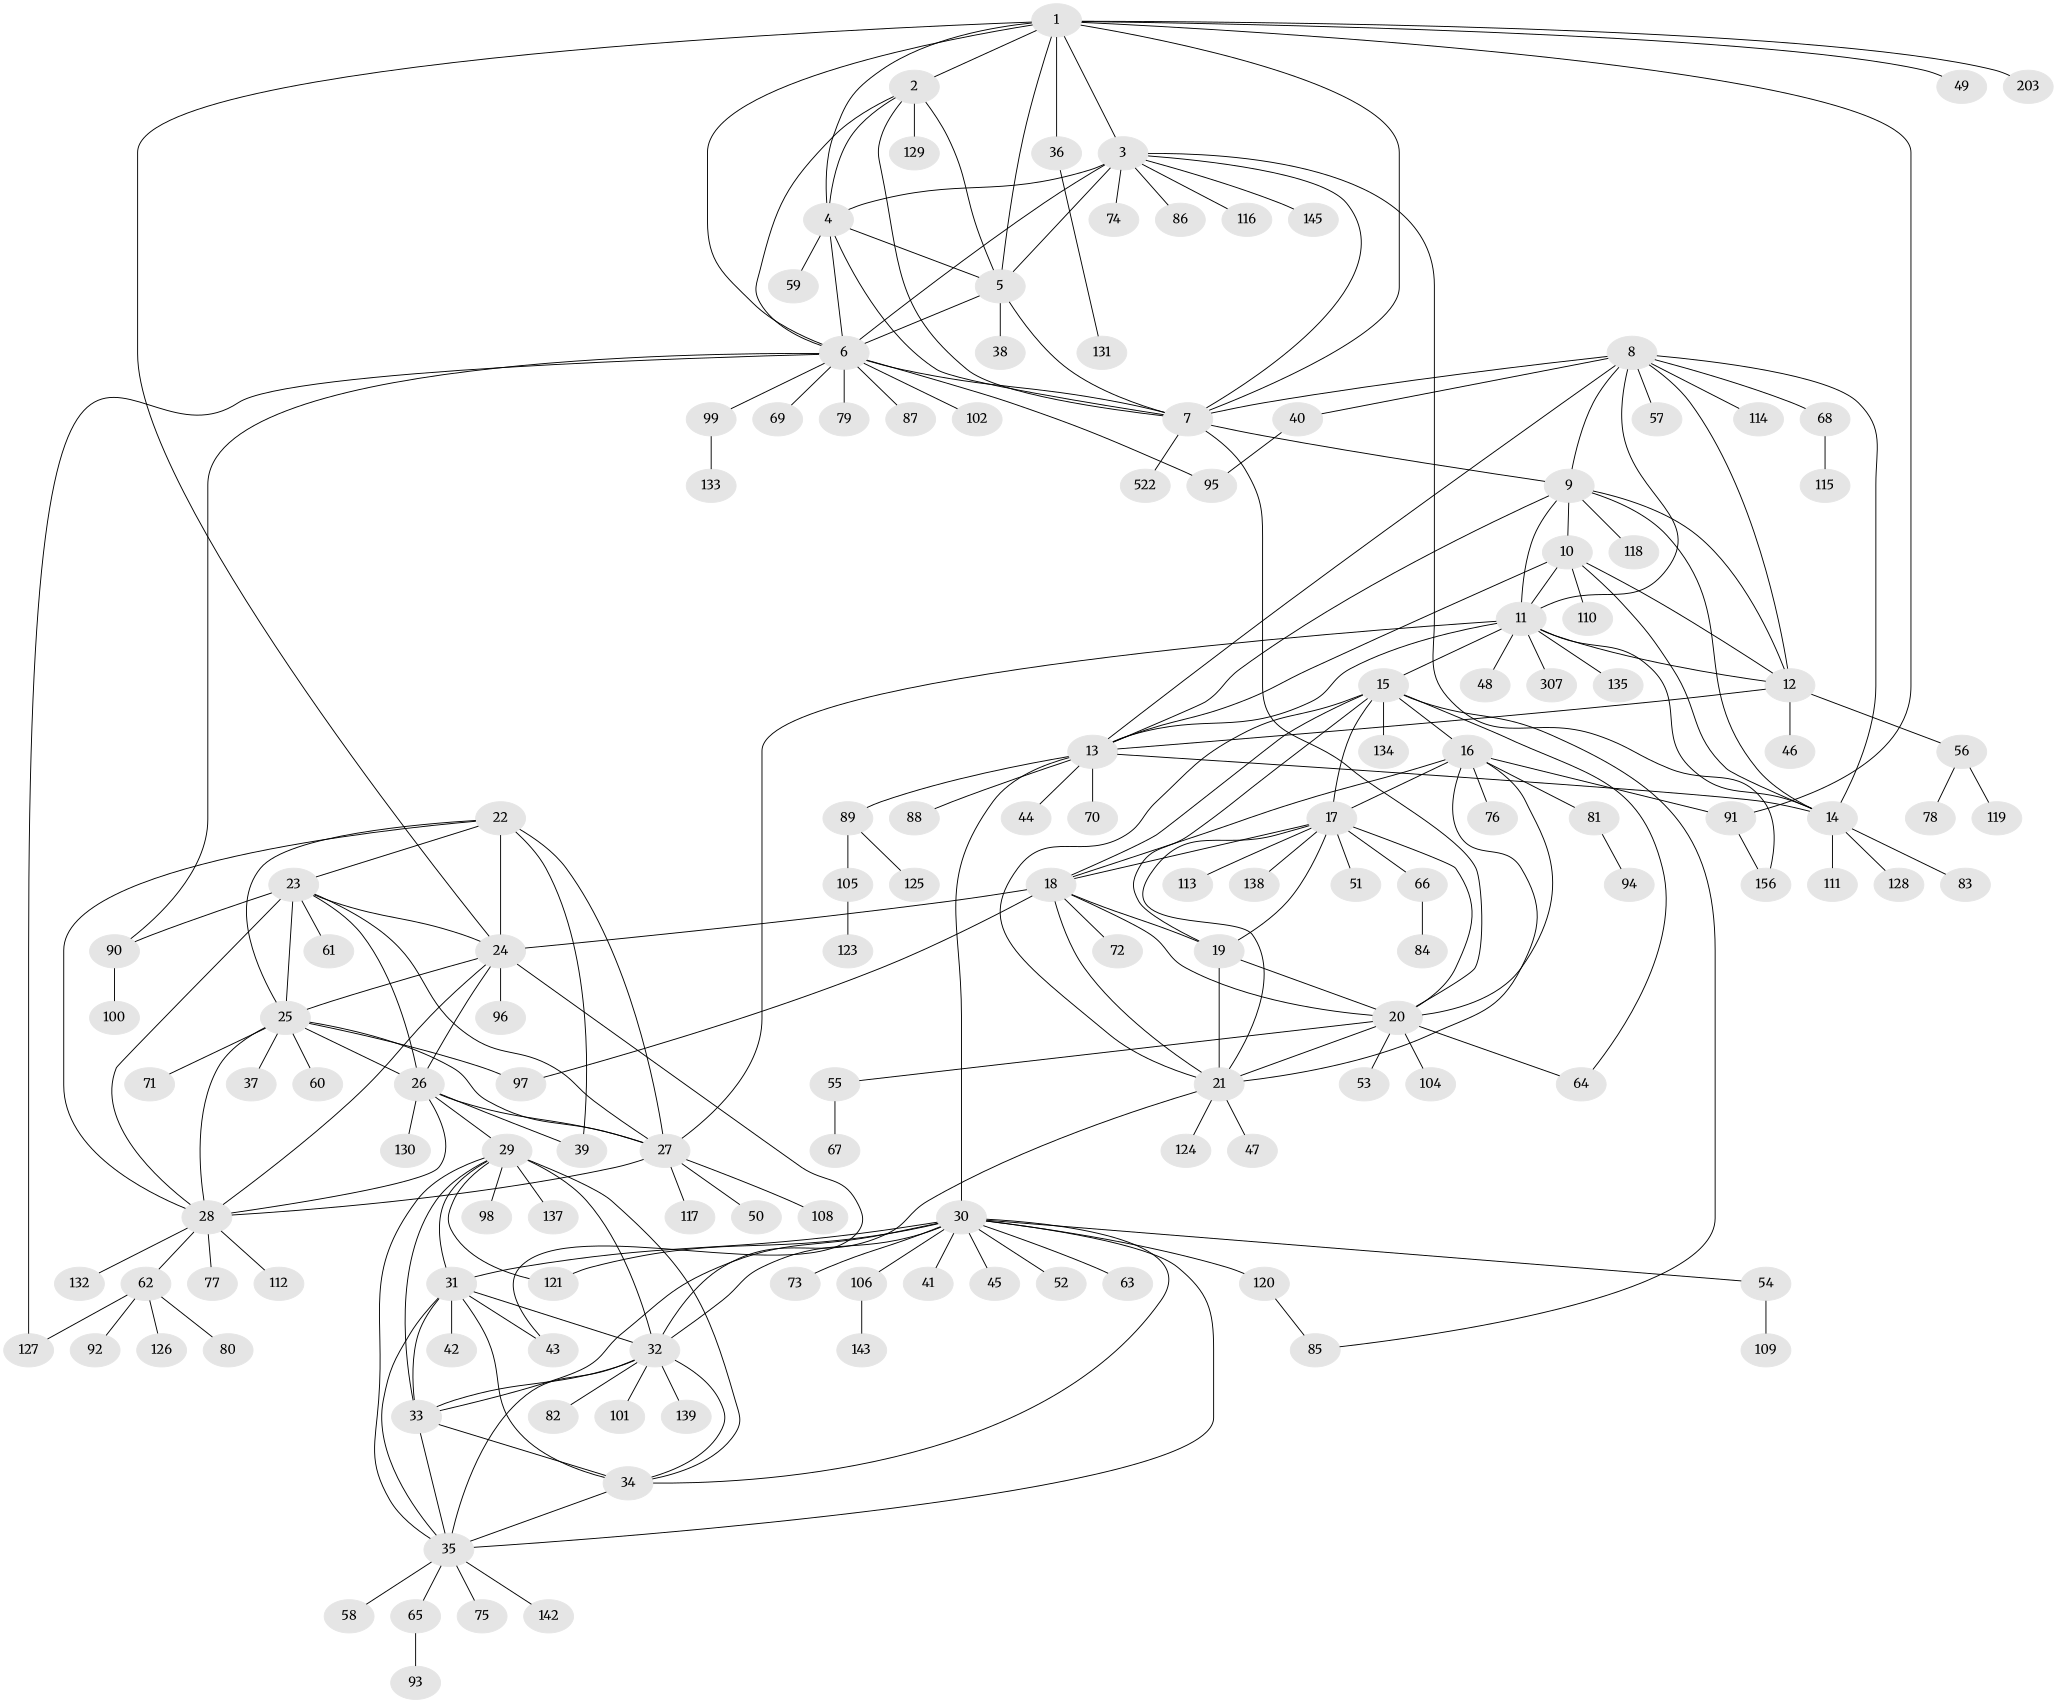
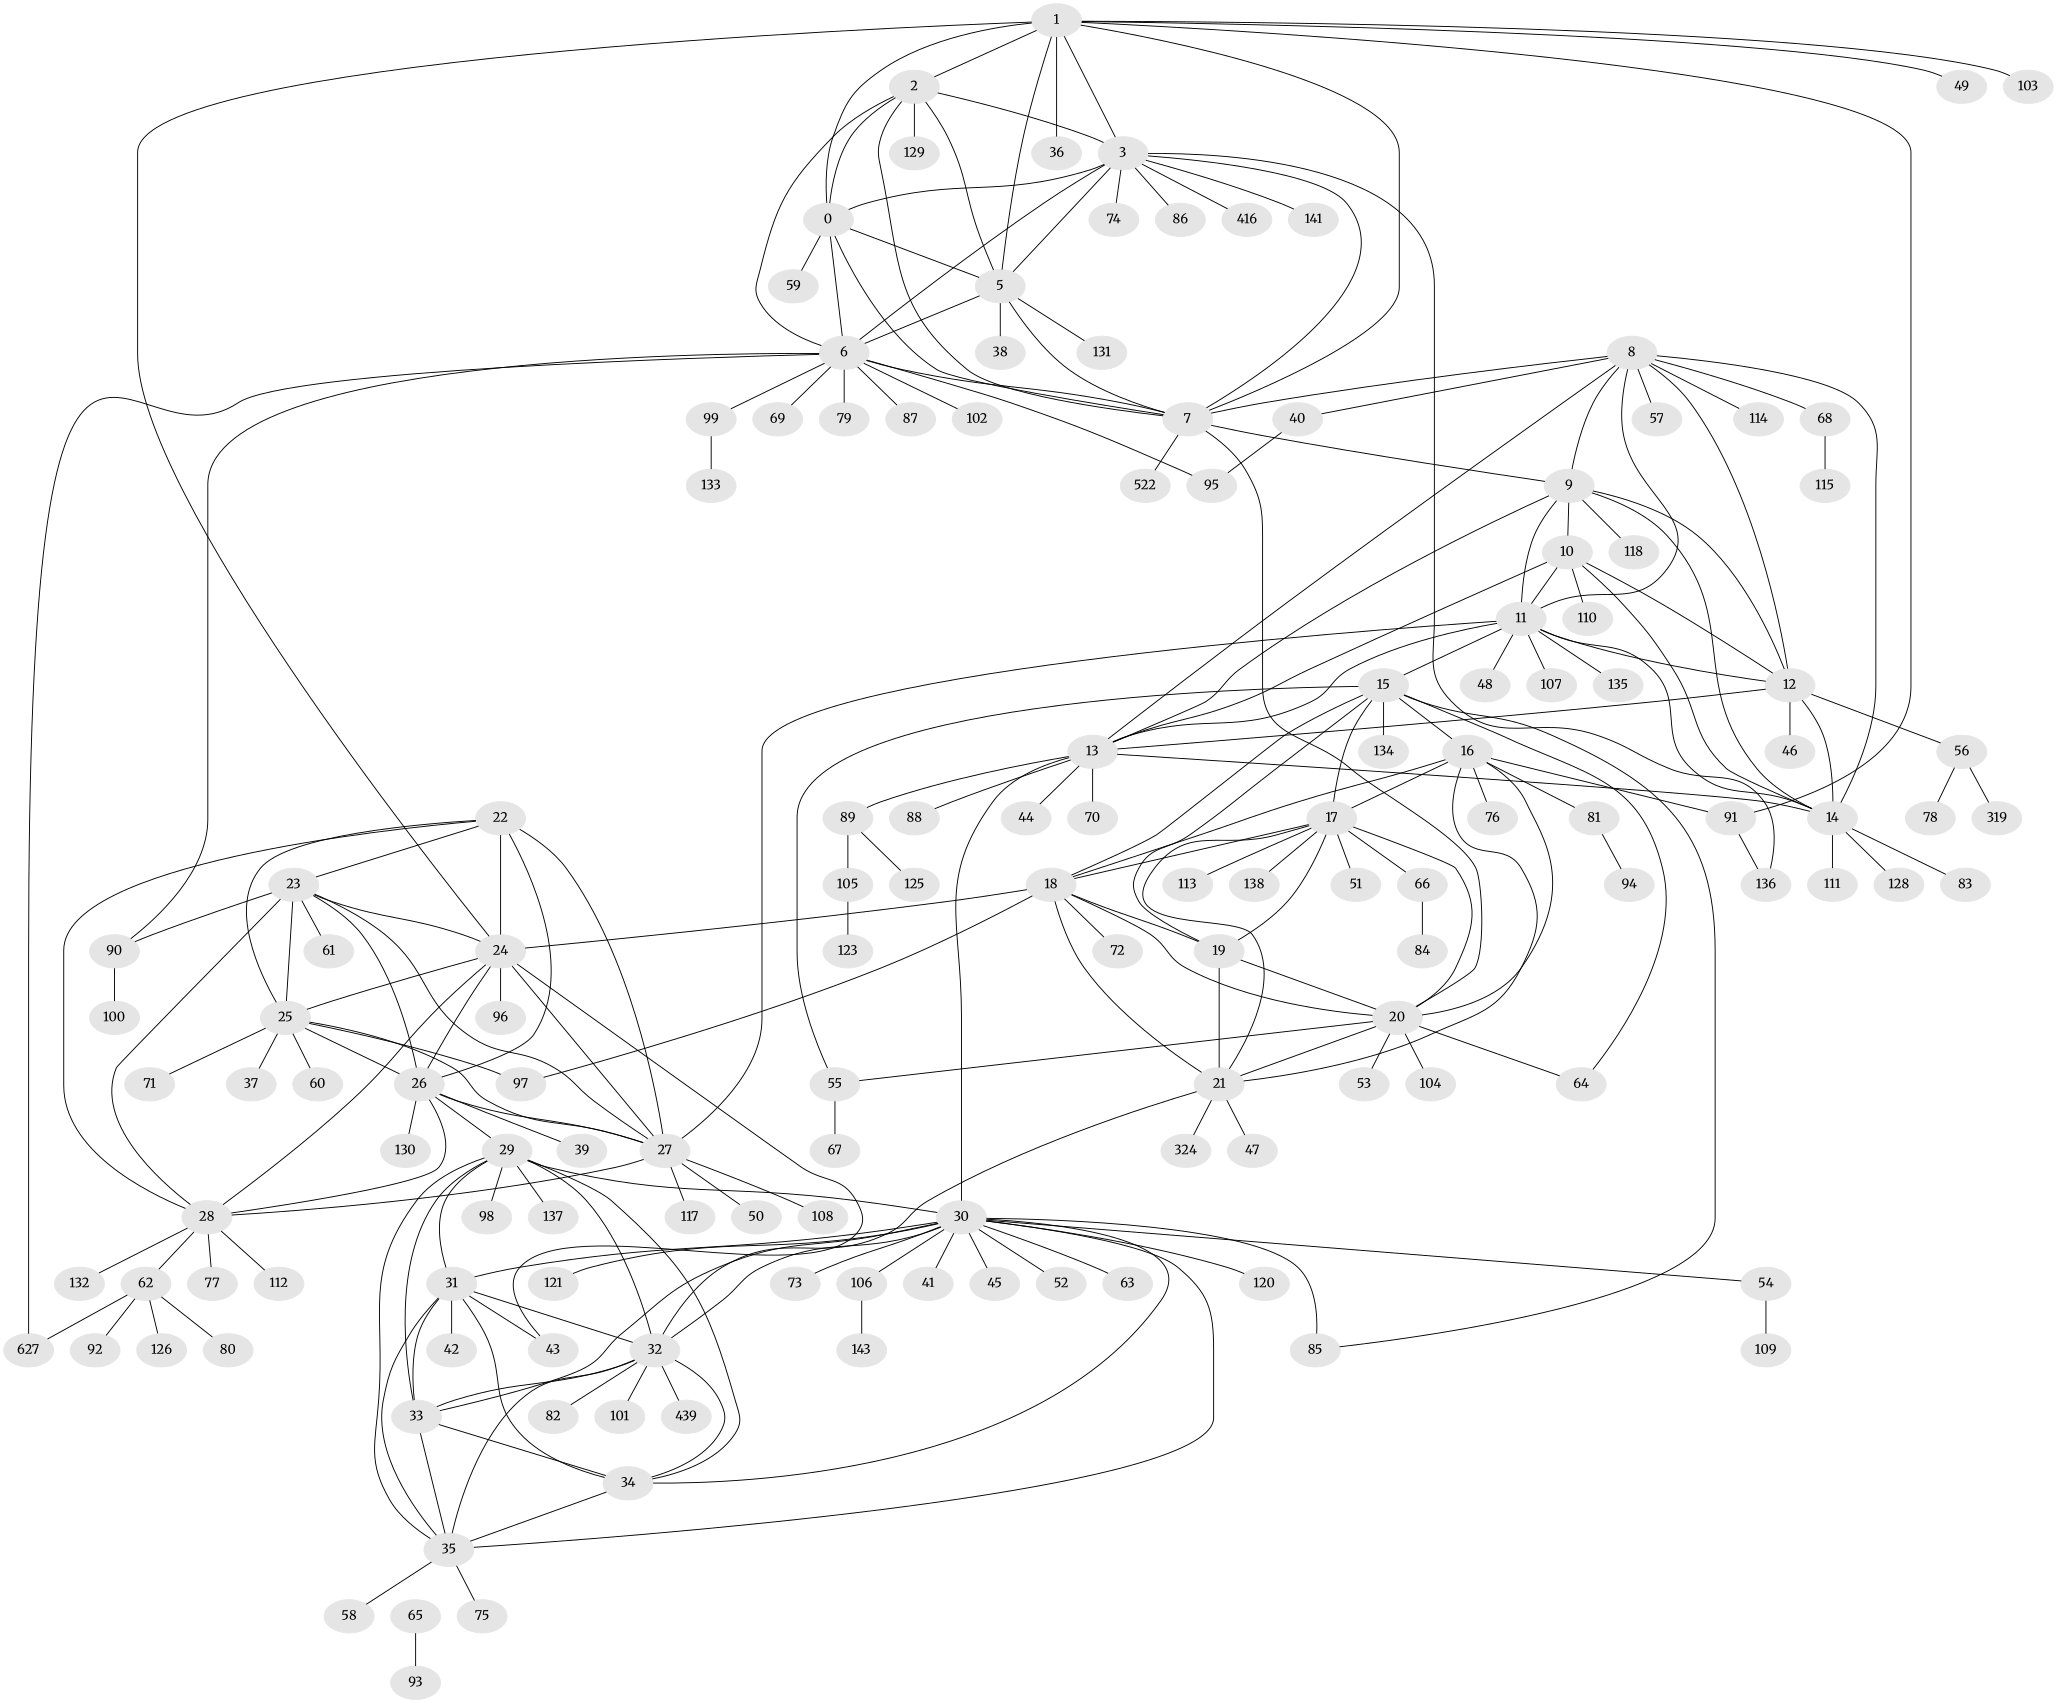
  graph {
    fontname=Merriweather
    node [color=gray90 fontname=Merriweather style=filled]
    edge [fontname=Merriweather]
    1
    2
    3
-   4
+   4 [label=0]
    5
    6
    7
    24
    36
    49
    91
-   103 [label=203]
+   103
    129
    74
    86
-   116
-   136 [label=156]
-   141 [label=145]
+   116 [label=416]
+   136
+   141
    59
    38
    69
    79
    87
    90
    95
    99
    102
-   127
+   127 [label=627]
    9
    20
    n31 [label=522]
    27
    25
    26
    28
    43
    96
    131
    31
    32
    33
    34
    35
    42
    100
    133
    10
    11
    12
    13
    14
    118
    21
    53
    55
    64
    104
    8
    40
    57
    68
    114
    110
    15
    48
-   107 [label=307]
+   107
    135
    46
    56
    30
    44
    70
    88
    89
    83
    111
    128
    115
    16
    17
    18
    19
    85
    134
    50
    108
    117
    78
-   119
+   119 [label=319]
    41
    45
    52
    54
    63
    73
    106
    120
    121
    105
    125
    76
    81
    51
    66
    113
    138
    72
    97
    47
-   124
+   124 [label=324]
    94
    84
    67
    82
    101
-   139
+   139 [label=439]
    22
    23
    61
    37
    60
    71
    29
    39
    130
    62
    77
    112
    132
    98
    137
    80
    92
    126
    58
    65
    75
-   142
    109
    143
    93
    123
    1 -- 2
    1 -- 3
    1 -- 4
    1 -- 5
-   1 -- 6
    1 -- 7
    1 -- 24
    1 -- 36
    1 -- 49
    1 -- 91
    1 -- 103
+   2 -- 3
    2 -- 4
    2 -- 5
    2 -- 6
    2 -- 7
    2 -- 129
    3 -- 4
    3 -- 5
    3 -- 6
    3 -- 7
    3 -- 74
    3 -- 86
    3 -- 116
    3 -- 136
    3 -- 141
    4 -- 5
    4 -- 6
    4 -- 7
    4 -- 59
    5 -- 6
    5 -- 7
    5 -- 38
    6 -- 7
    6 -- 69
    6 -- 79
    6 -- 87
    6 -- 90
    6 -- 95
    6 -- 99
    6 -- 102
    6 -- 127
    7 -- 9
    7 -- 20
    7 -- n31
+   24 -- 27
    24 -- 25
    24 -- 26
    24 -- 28
    24 -- 43
    24 -- 96
-   36 -- 131
+   5 -- 131
    91 -- 136
    90 -- 100
    99 -- 133
    9 -- 10
    9 -- 11
    9 -- 12
    9 -- 13
    9 -- 14
    9 -- 118
    20 -- 21
    20 -- 53
    20 -- 55
    20 -- 64
    20 -- 104
    27 -- 28
    27 -- 50
    27 -- 108
    27 -- 117
    25 -- 27
    25 -- 26
-   25 -- 28
    25 -- 97
    25 -- 37
    25 -- 60
    25 -- 71
    26 -- 27
    26 -- 28
    26 -- 29
    26 -- 39
    26 -- 130
    28 -- 62
    28 -- 77
    28 -- 112
    28 -- 132
    31 -- 43
    31 -- 32
    31 -- 33
    31 -- 34
    31 -- 35
    31 -- 42
    32 -- 33
    32 -- 34
    32 -- 35
    32 -- 82
    32 -- 101
    32 -- 139
    33 -- 34
    33 -- 35
    34 -- 35
    35 -- 58
-   35 -- 65
    35 -- 75
-   35 -- 142
    10 -- 11
    10 -- 12
    10 -- 13
    10 -- 14
    10 -- 110
    11 -- 27
    11 -- 12
    11 -- 13
    11 -- 14
    11 -- 15
    11 -- 48
    11 -- 107
    11 -- 135
    12 -- 13
+   12 -- 14
    12 -- 46
    12 -- 56
    13 -- 14
    13 -- 30
    13 -- 44
    13 -- 70
    13 -- 88
    13 -- 89
    14 -- 83
    14 -- 111
    14 -- 128
    21 -- 32
    21 -- 47
    21 -- 124
    55 -- 67
    8 -- 7
    8 -- 9
    8 -- 11
    8 -- 12
    8 -- 13
    8 -- 14
    8 -- 40
    8 -- 57
    8 -- 68
    8 -- 114
    40 -- 95
    68 -- 115
-   15 -- 21
+   15 -- 55
    15 -- 64
    15 -- 16
    15 -- 17
    15 -- 18
    15 -- 19
    15 -- 85
    15 -- 134
    56 -- 78
    56 -- 119
    30 -- 31
    30 -- 32
    30 -- 33
    30 -- 34
    30 -- 35
-   120 -- 85
+   30 -- 85
    30 -- 41
    30 -- 45
    30 -- 52
    30 -- 54
    30 -- 63
    30 -- 73
    30 -- 106
    30 -- 120
    30 -- 121
    89 -- 105
    89 -- 125
    16 -- 91
    16 -- 20
    16 -- 21
    16 -- 17
    16 -- 18
    16 -- 76
    16 -- 81
    17 -- 20
    17 -- 21
    17 -- 18
    17 -- 19
    17 -- 51
    17 -- 66
    17 -- 113
    17 -- 138
    18 -- 24
    18 -- 20
    18 -- 21
    18 -- 19
    18 -- 72
    18 -- 97
    19 -- 20
    19 -- 21
    54 -- 109
    106 -- 143
    105 -- 123
    81 -- 94
    66 -- 84
    22 -- 24
    22 -- 27
    22 -- 25
-   22 -- 39
+   22 -- 26
    22 -- 28
    22 -- 23
    23 -- 24
    23 -- 90
    23 -- 27
    23 -- 25
    23 -- 26
    23 -- 28
    23 -- 61
    29 -- 31
    29 -- 32
    29 -- 33
    29 -- 34
    29 -- 35
-   29 -- 121
+   29 -- 30
    29 -- 98
    29 -- 137
    62 -- 127
    62 -- 80
    62 -- 92
    62 -- 126
    65 -- 93
  }
